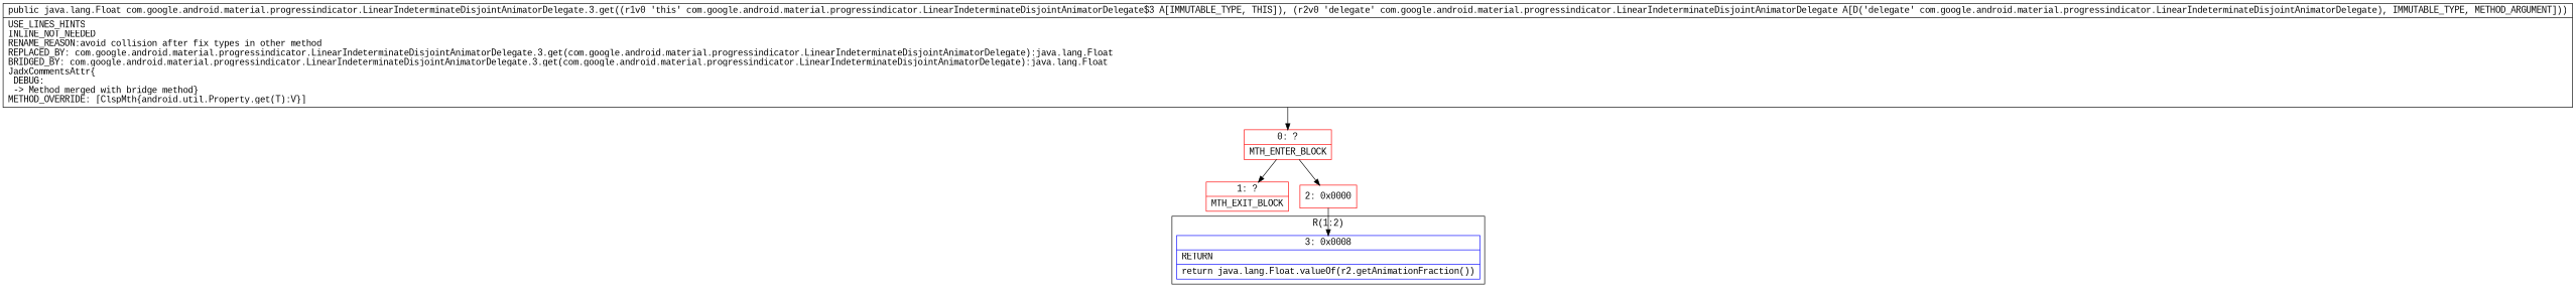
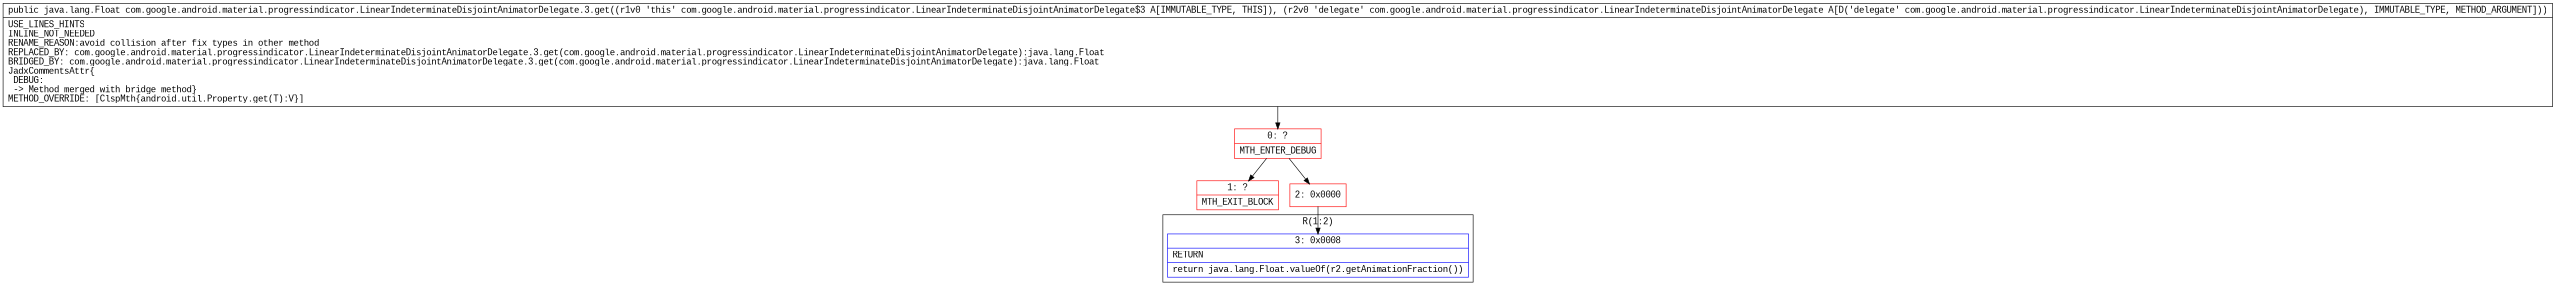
  digraph {
    fontname="Liberation Mono"
    node [color=red fontname="Liberation Mono" shape=record]
    edge [fontname="Liberation Mono"]
    n1 [color=blue label="{3\:\ 0x0008|RETURN\l|return java.lang.Float.valueOf(r2.getAnimationFraction())\l}"]
    n2 [label="{1\:\ ?|MTH_EXIT_BLOCK\l}"]
-   n3 [label="{0\:\ ?|MTH_ENTER_BLOCK\l}"]
+   n3 [label="{0\:\ ?|MTH_ENTER_DEBUG\l}"]
    n4 [label="{2\:\ 0x0000}"]
    n5 [label="{public java.lang.Float com.google.android.material.progressindicator.LinearIndeterminateDisjointAnimatorDelegate.3.get((r1v0 'this' com.google.android.material.progressindicator.LinearIndeterminateDisjointAnimatorDelegate$3 A[IMMUTABLE_TYPE, THIS]), (r2v0 'delegate' com.google.android.material.progressindicator.LinearIndeterminateDisjointAnimatorDelegate A[D('delegate' com.google.android.material.progressindicator.LinearIndeterminateDisjointAnimatorDelegate), IMMUTABLE_TYPE, METHOD_ARGUMENT]))  | USE_LINES_HINTS\lINLINE_NOT_NEEDED\lRENAME_REASON:avoid collision after fix types in other method\lREPLACED_BY: com.google.android.material.progressindicator.LinearIndeterminateDisjointAnimatorDelegate.3.get(com.google.android.material.progressindicator.LinearIndeterminateDisjointAnimatorDelegate):java.lang.Float\lBRIDGED_BY: com.google.android.material.progressindicator.LinearIndeterminateDisjointAnimatorDelegate.3.get(com.google.android.material.progressindicator.LinearIndeterminateDisjointAnimatorDelegate):java.lang.Float\lJadxCommentsAttr\{\l DEBUG: \l \-\> Method merged with bridge method\}\lMETHOD_OVERRIDE: [ClspMth\{android.util.Property.get(T):V\}]\l}" color=""]
    subgraph cluster_1 {
      label="R(1:2)"
      n1
    }
    n3 -> n2
    n3 -> n4
    n4 -> n1
    n5 -> n3
  }
